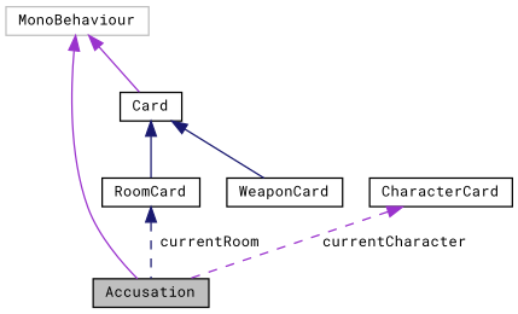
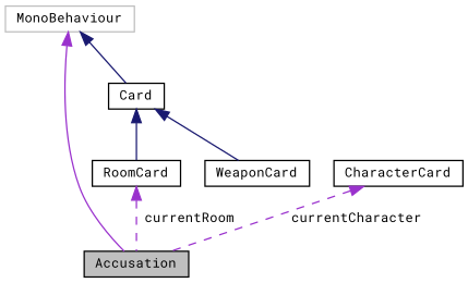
  digraph {
    fontname="Roboto Mono"
    node [color=black fillcolor=white fontname="Roboto Mono" fontsize=10 shape=record style=filled]
    edge [color=darkorchid3 dir=back fontname="Roboto Mono" fontsize=10 labelfontname=Helvetica labelfontsize=10 style=solid]
    n1 [fillcolor=grey75 fontcolor=black height=0.2 label=Accusation width=0.4]
    n2 [color=grey75 height=0.2 label=MonoBehaviour width=0.4]
    n3 [height=0.2 label=Card width=0.4]
    n4 [height=0.2 label=RoomCard width=0.4]
    n5 [height=0.2 label=WeaponCard width=0.4]
    n6 [height=0.2 label=CharacterCard width=0.4]
    n2 -> n1
-   n2 -> n3
+   n2 -> n3 [color=midnightblue]
    n3 -> n4 [color=midnightblue]
    n3 -> n5 [color=midnightblue]
-   n4 -> n1 [color=midnightblue label=" currentRoom" style=dashed]
+   n4 -> n1 [label=" currentRoom" style=dashed]
    n6 -> n1 [label=" currentCharacter" style=dashed]
  }
